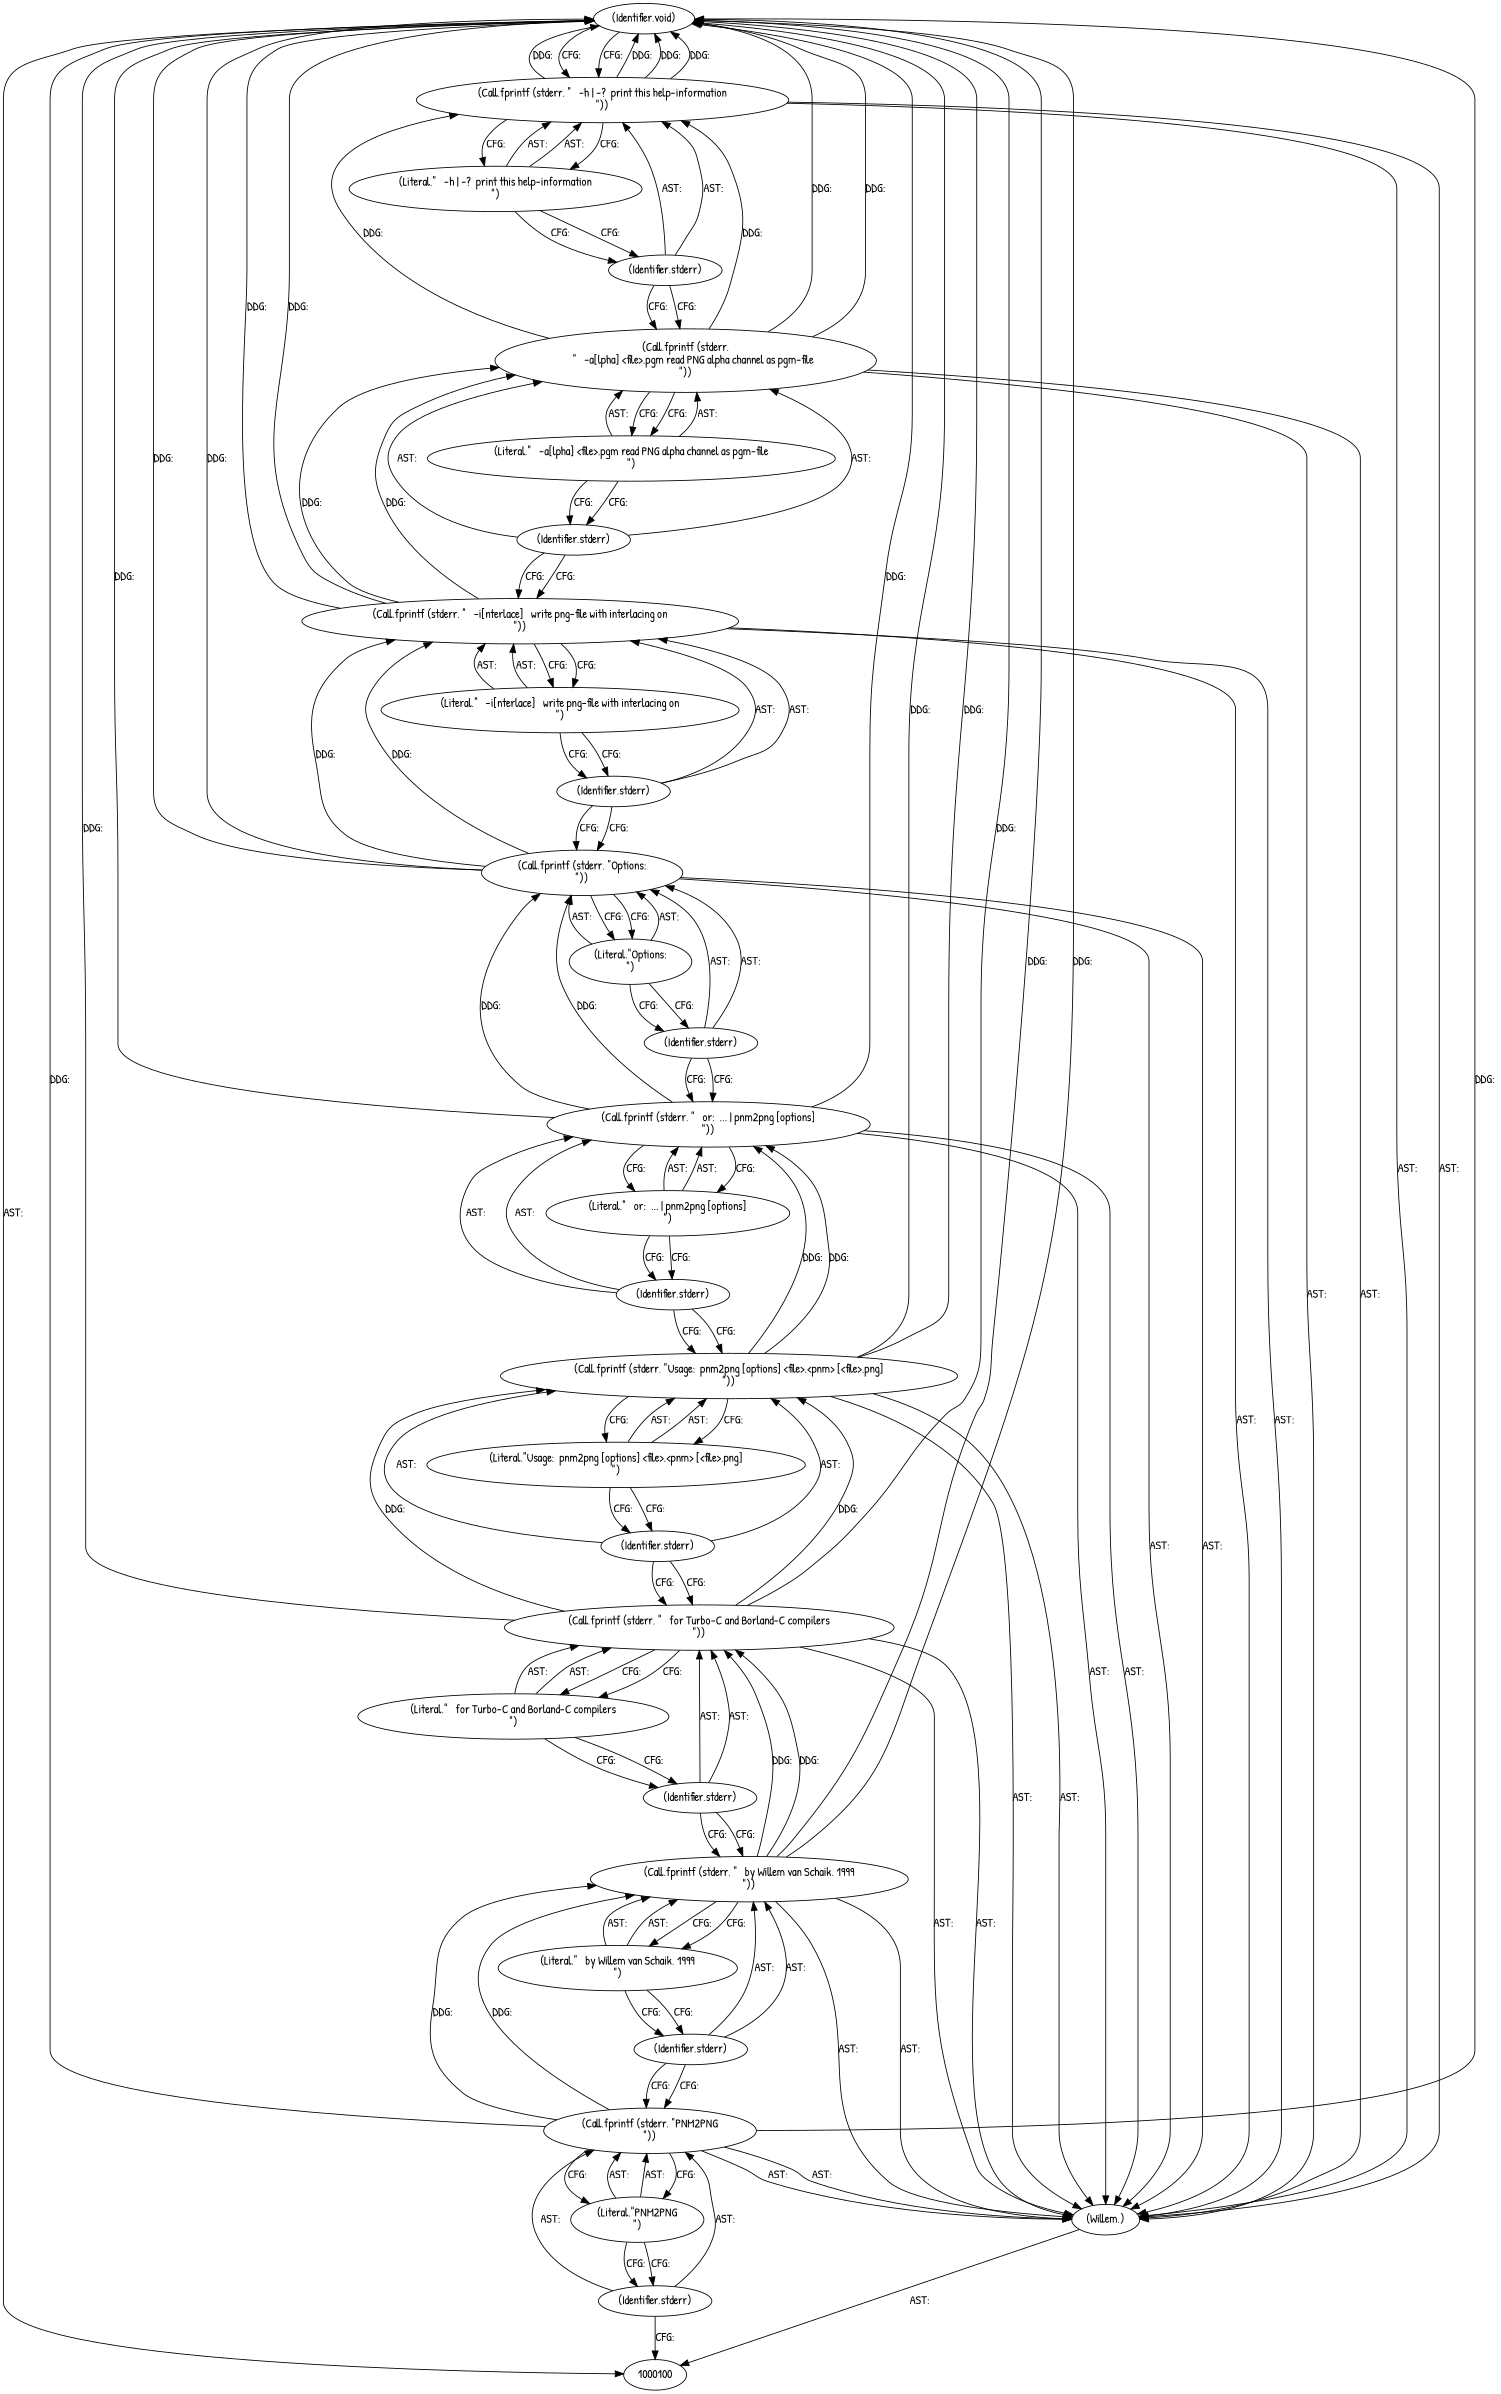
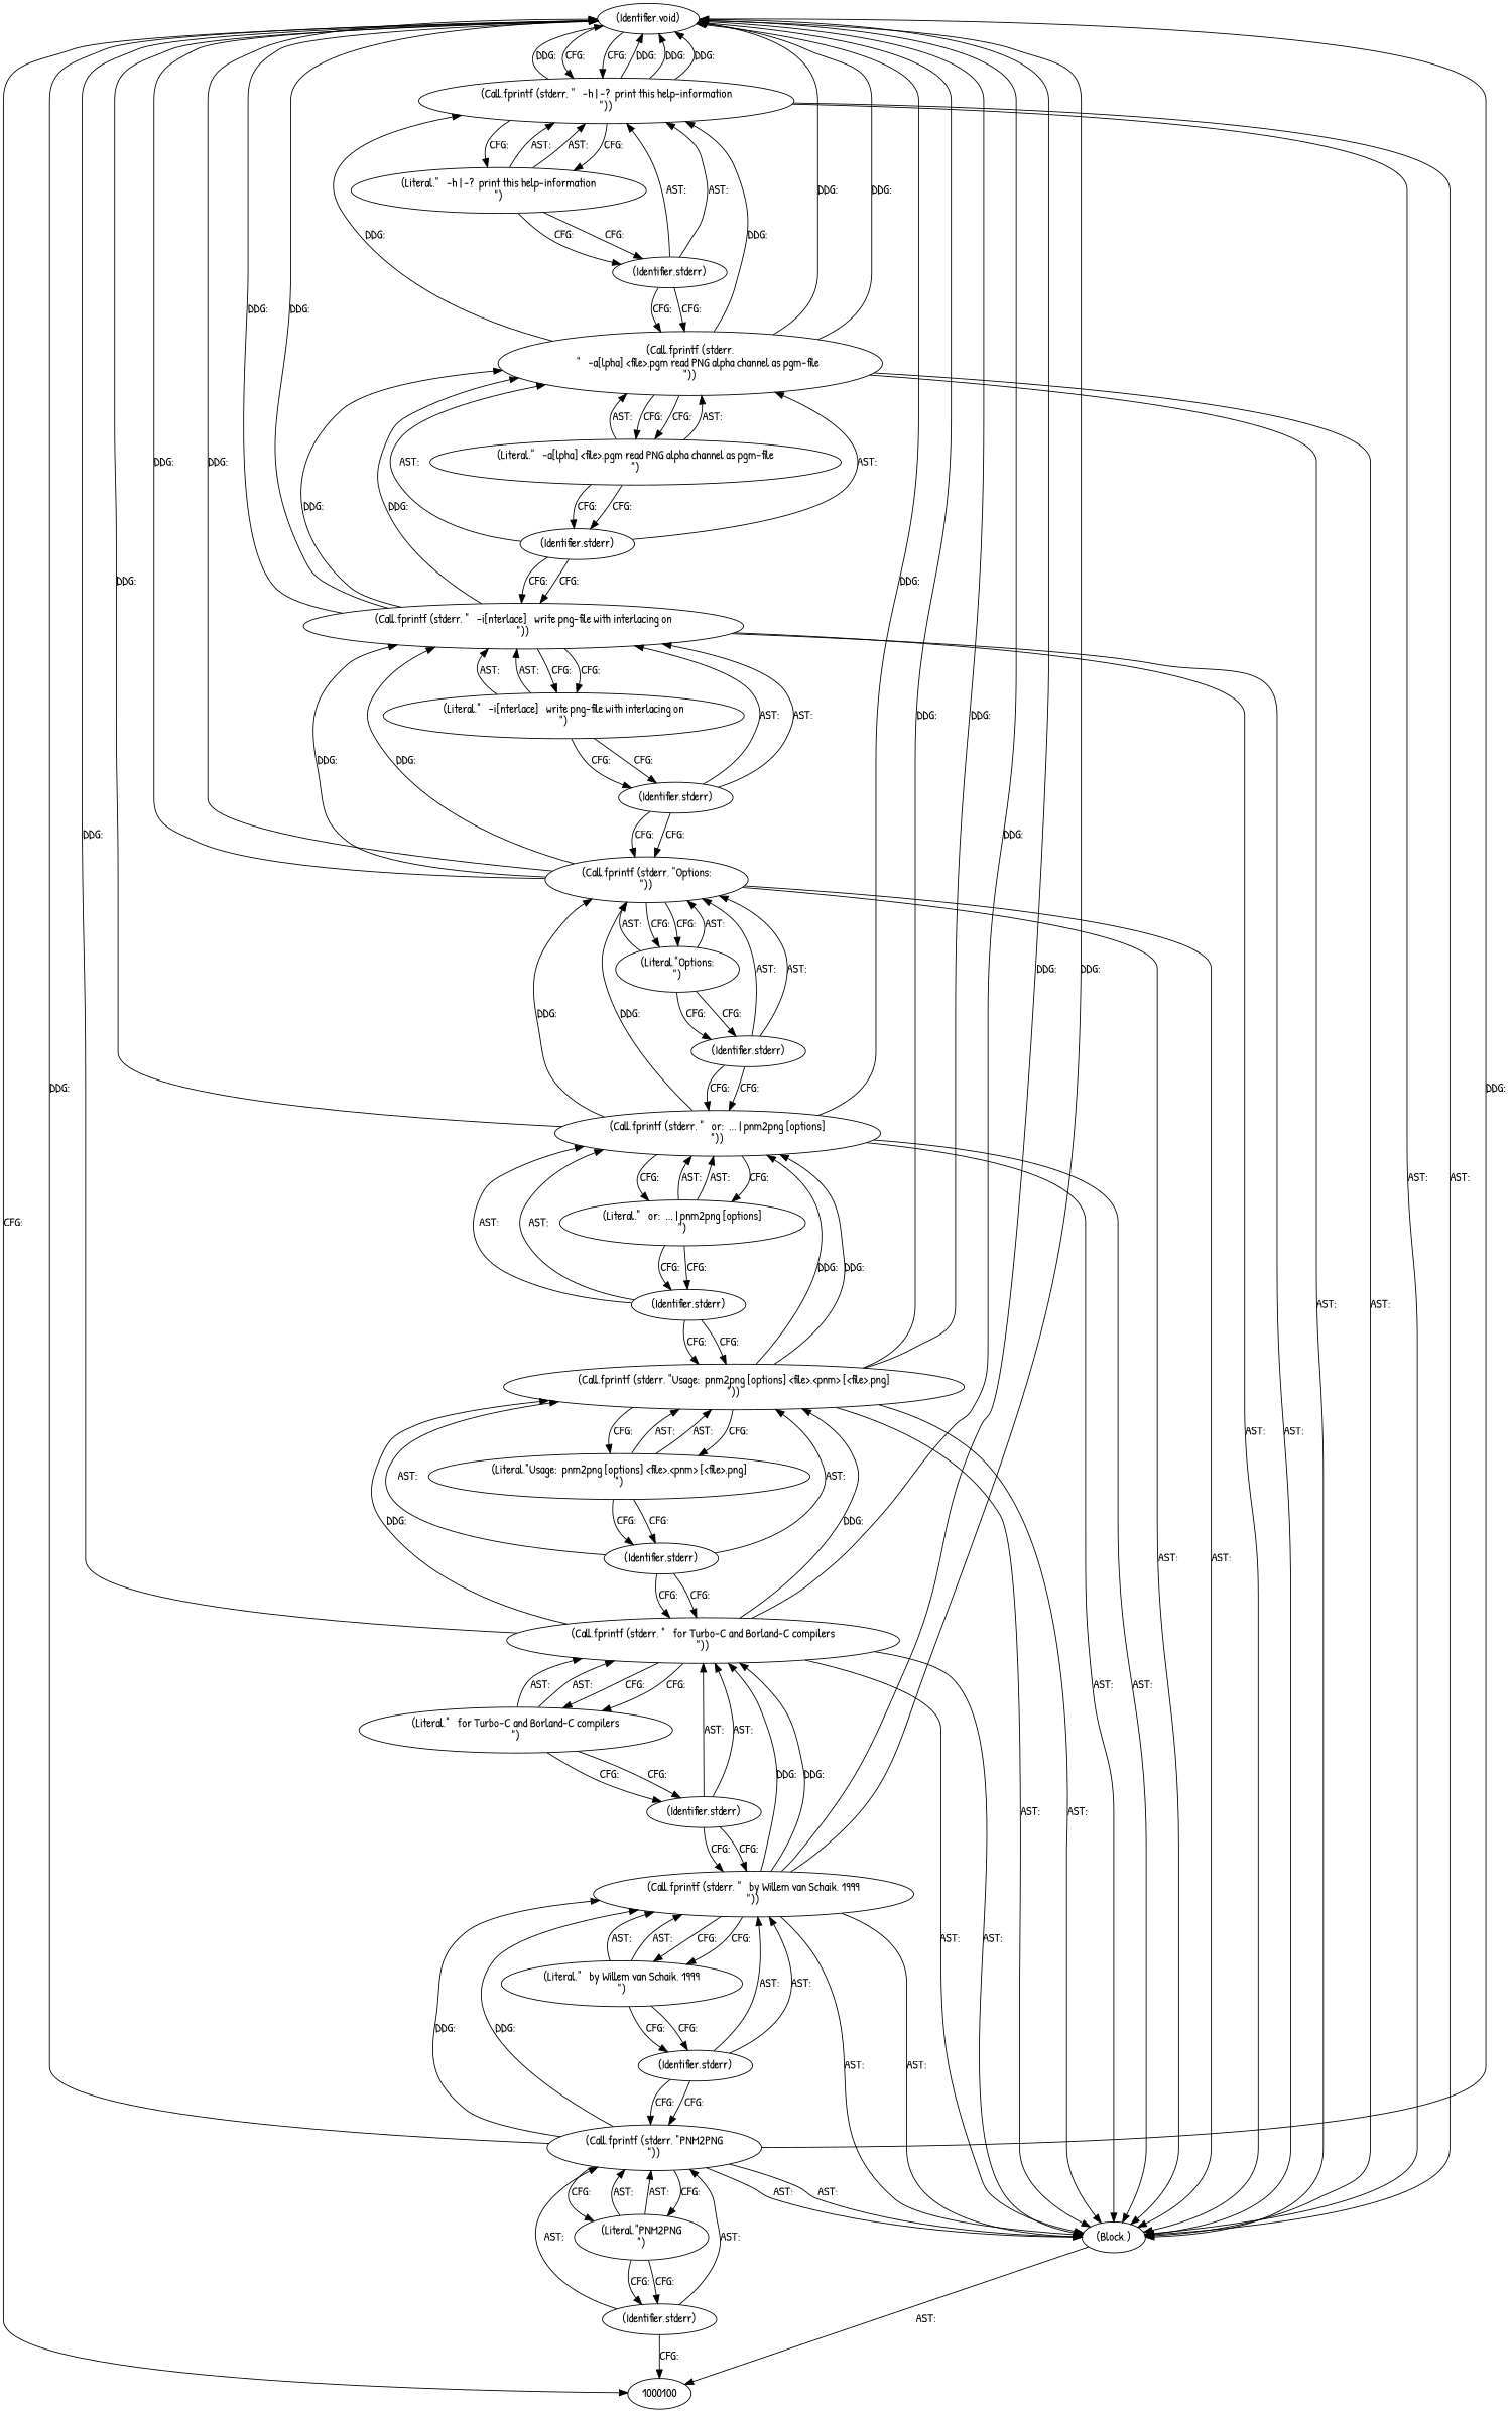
  digraph {
    fontname="Patrick Hand"
    node [fontname="Patrick Hand"]
    edge [fontname="Patrick Hand"]
    n1 [label="(Identifier,void)"]
    n2 [label="(Call,fprintf (stderr, \"   -h | -?  print this help-information\n\"))"]
    1000100
-   n4 [label="(Willem,)"]
+   n4 [label="(Block,)"]
    n5 [label="(Literal,\"   -h | -?  print this help-information\n\")"]
    n6 [label="(Identifier,stderr)"]
    n7 [label="(Call,fprintf (stderr, \"Usage:  pnm2png [options] <file>.<pnm> [<file>.png]\n\"))"]
    n8 [label="(Call,fprintf (stderr, \"   for Turbo-C and Borland-C compilers\n\"))"]
    n9 [label="(Literal,\"Usage:  pnm2png [options] <file>.<pnm> [<file>.png]\n\")"]
    n10 [label="(Call,fprintf (stderr, \"   or:  ... | pnm2png [options]\n\"))"]
    n11 [label="(Literal,\"   for Turbo-C and Borland-C compilers\n\")"]
    n12 [label="(Literal,\"   or:  ... | pnm2png [options]\n\")"]
    n13 [label="(Call,fprintf (stderr, \"Options:\n\"))"]
    n14 [label="(Identifier,stderr)"]
    n15 [label="(Literal,\"Options:\n\")"]
    n16 [label="(Call,fprintf (stderr, \"   -i[nterlace]   write png-file with interlacing on\n\"))"]
    n17 [label="(Identifier,stderr)"]
    n18 [label="(Literal,\"   -i[nterlace]   write png-file with interlacing on\n\")"]
    n19 [label="(Call,fprintf (stderr,\n      \"   -a[lpha] <file>.pgm read PNG alpha channel as pgm-file\n\"))"]
    n20 [label="(Identifier,stderr)"]
    n21 [label="(Literal,\"   -a[lpha] <file>.pgm read PNG alpha channel as pgm-file\n\")"]
    n22 [label="(Identifier,stderr)"]
    n23 [label="(Identifier,stderr)"]
    n24 [label="(Identifier,stderr)"]
    n25 [label="(Call,fprintf (stderr, \"PNM2PNG\n\"))"]
    n26 [label="(Literal,\"PNM2PNG\n\")"]
    n27 [label="(Call,fprintf (stderr, \"   by Willem van Schaik, 1999\n\"))"]
    n28 [label="(Literal,\"   by Willem van Schaik, 1999\n\")"]
    n29 [label="(Identifier,stderr)"]
    n30 [label="(Identifier,stderr)"]
    n1 -> n2 [label="CFG: "]
    n1 -> n2 [label="CFG: "]
-   n1 -> 1000100 [label="AST: "]
+   n1 -> 1000100 [label="CFG: "]
    n2 -> n1 [label="DDG: "]
    n2 -> n1 [label="DDG: "]
    n2 -> n1 [label="DDG: "]
    n2 -> n1 [label="DDG: "]
    n2 -> n4 [label="AST: "]
    n2 -> n4 [label="AST: "]
    n2 -> n5 [label="CFG: "]
    n2 -> n5 [label="CFG: "]
    n4 -> 1000100 [label="AST: "]
    n5 -> n2 [label="AST: "]
    n5 -> n2 [label="AST: "]
    n5 -> n23 [label="CFG: "]
    n5 -> n23 [label="CFG: "]
    n6 -> n7 [label="AST: "]
    n6 -> n7 [label="AST: "]
    n6 -> n8 [label="CFG: "]
    n6 -> n8 [label="CFG: "]
    n7 -> n1 [label="DDG: "]
    n7 -> n1 [label="DDG: "]
    n7 -> n4 [label="AST: "]
    n7 -> n4 [label="AST: "]
    n7 -> n9 [label="CFG: "]
    n7 -> n9 [label="CFG: "]
    n7 -> n10 [label="DDG: "]
    n7 -> n10 [label="DDG: "]
    n8 -> n1 [label="DDG: "]
    n8 -> n1 [label="DDG: "]
    n8 -> n4 [label="AST: "]
    n8 -> n4 [label="AST: "]
    n8 -> n7 [label="DDG: "]
    n8 -> n7 [label="DDG: "]
    n8 -> n11 [label="CFG: "]
    n8 -> n11 [label="CFG: "]
    n9 -> n6 [label="CFG: "]
    n9 -> n6 [label="CFG: "]
    n9 -> n7 [label="AST: "]
    n9 -> n7 [label="AST: "]
    n10 -> n1 [label="DDG: "]
    n10 -> n1 [label="DDG: "]
    n10 -> n4 [label="AST: "]
    n10 -> n4 [label="AST: "]
    n10 -> n12 [label="CFG: "]
    n10 -> n12 [label="CFG: "]
    n10 -> n13 [label="DDG: "]
    n10 -> n13 [label="DDG: "]
    n11 -> n8 [label="AST: "]
    n11 -> n8 [label="AST: "]
    n11 -> n30 [label="CFG: "]
    n11 -> n30 [label="CFG: "]
    n12 -> n10 [label="AST: "]
    n12 -> n10 [label="AST: "]
    n12 -> n14 [label="CFG: "]
    n12 -> n14 [label="CFG: "]
    n13 -> n1 [label="DDG: "]
    n13 -> n1 [label="DDG: "]
    n13 -> n4 [label="AST: "]
    n13 -> n4 [label="AST: "]
    n13 -> n15 [label="CFG: "]
    n13 -> n15 [label="CFG: "]
    n13 -> n16 [label="DDG: "]
    n13 -> n16 [label="DDG: "]
    n14 -> n7 [label="CFG: "]
    n14 -> n7 [label="CFG: "]
    n14 -> n10 [label="AST: "]
    n14 -> n10 [label="AST: "]
    n15 -> n13 [label="AST: "]
    n15 -> n13 [label="AST: "]
    n15 -> n17 [label="CFG: "]
    n15 -> n17 [label="CFG: "]
    n16 -> n1 [label="DDG: "]
    n16 -> n1 [label="DDG: "]
    n16 -> n4 [label="AST: "]
    n16 -> n4 [label="AST: "]
    n16 -> n18 [label="CFG: "]
    n16 -> n18 [label="CFG: "]
    n16 -> n19 [label="DDG: "]
    n16 -> n19 [label="DDG: "]
    n17 -> n10 [label="CFG: "]
    n17 -> n10 [label="CFG: "]
    n17 -> n13 [label="AST: "]
    n17 -> n13 [label="AST: "]
    n18 -> n16 [label="AST: "]
    n18 -> n16 [label="AST: "]
    n18 -> n20 [label="CFG: "]
    n18 -> n20 [label="CFG: "]
    n19 -> n1 [label="DDG: "]
    n19 -> n1 [label="DDG: "]
    n19 -> n2 [label="DDG: "]
    n19 -> n2 [label="DDG: "]
    n19 -> n4 [label="AST: "]
    n19 -> n4 [label="AST: "]
    n19 -> n21 [label="CFG: "]
    n19 -> n21 [label="CFG: "]
    n20 -> n13 [label="CFG: "]
    n20 -> n13 [label="CFG: "]
    n20 -> n16 [label="AST: "]
    n20 -> n16 [label="AST: "]
    n21 -> n19 [label="AST: "]
    n21 -> n19 [label="AST: "]
    n21 -> n22 [label="CFG: "]
    n21 -> n22 [label="CFG: "]
    n22 -> n16 [label="CFG: "]
    n22 -> n16 [label="CFG: "]
    n22 -> n19 [label="AST: "]
    n22 -> n19 [label="AST: "]
    n23 -> n2 [label="AST: "]
    n23 -> n2 [label="AST: "]
    n23 -> n19 [label="CFG: "]
    n23 -> n19 [label="CFG: "]
    n24 -> 1000100 [label="CFG: "]
    n24 -> n25 [label="AST: "]
    n24 -> n25 [label="AST: "]
    n25 -> n1 [label="DDG: "]
    n25 -> n1 [label="DDG: "]
    n25 -> n4 [label="AST: "]
    n25 -> n4 [label="AST: "]
    n25 -> n26 [label="CFG: "]
    n25 -> n26 [label="CFG: "]
    n25 -> n27 [label="DDG: "]
    n25 -> n27 [label="DDG: "]
    n26 -> n24 [label="CFG: "]
    n26 -> n24 [label="CFG: "]
    n26 -> n25 [label="AST: "]
    n26 -> n25 [label="AST: "]
    n27 -> n1 [label="DDG: "]
    n27 -> n1 [label="DDG: "]
    n27 -> n4 [label="AST: "]
    n27 -> n4 [label="AST: "]
    n27 -> n8 [label="DDG: "]
    n27 -> n8 [label="DDG: "]
    n27 -> n28 [label="CFG: "]
    n27 -> n28 [label="CFG: "]
    n28 -> n27 [label="AST: "]
    n28 -> n27 [label="AST: "]
    n28 -> n29 [label="CFG: "]
    n28 -> n29 [label="CFG: "]
    n29 -> n25 [label="CFG: "]
    n29 -> n25 [label="CFG: "]
    n29 -> n27 [label="AST: "]
    n29 -> n27 [label="AST: "]
    n30 -> n8 [label="AST: "]
    n30 -> n8 [label="AST: "]
    n30 -> n27 [label="CFG: "]
    n30 -> n27 [label="CFG: "]
  }
